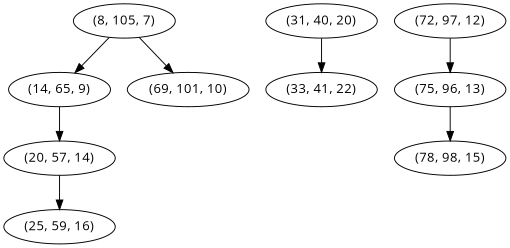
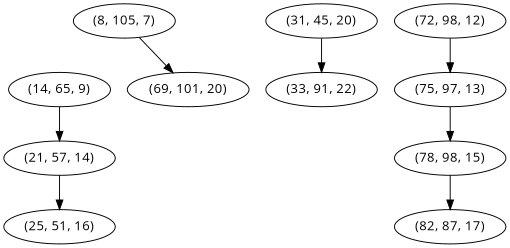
  digraph {
    fontname="Open Sans"
    node [fontname="Open Sans"]
    edge [fontname="Open Sans"]
    "(8, 105, 7)"
    "(14, 65, 9)"
-   "(69, 101, 10)"
-   "(20, 57, 14)"
-   "(25, 51, 16)" [label="(25, 59, 16)"]
-   "(31, 45, 20)" [label="(31, 40, 20)"]
-   "(33, 41, 22)"
-   "(72, 98, 12)" [label="(72, 97, 12)"]
-   "(75, 96, 13)"
+   "(69, 101, 10)" [label="(69, 101, 20)"]
+   "(20, 57, 14)" [label="(21, 57, 14)"]
+   "(25, 51, 16)"
+   "(31, 45, 20)"
+   "(33, 41, 22)" [label="(33, 91, 22)"]
+   "(72, 98, 12)"
+   "(75, 96, 13)" [label="(75, 97, 13)"]
    n10 [label="(78, 98, 15)"]
-   "(8, 105, 7)" -> "(14, 65, 9)"
+   "(82, 87, 17)"
    "(8, 105, 7)" -> "(69, 101, 10)"
    "(14, 65, 9)" -> "(20, 57, 14)"
    "(20, 57, 14)" -> "(25, 51, 16)"
    "(31, 45, 20)" -> "(33, 41, 22)"
    "(72, 98, 12)" -> "(75, 96, 13)"
    "(75, 96, 13)" -> n10
+   n10 -> "(82, 87, 17)"
  }
